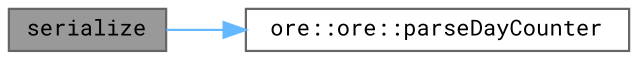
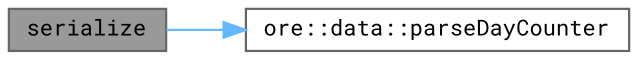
  digraph {
    rankdir=LR
    fontname="Roboto Mono"
    node [fontname="Roboto Mono" fontsize=10 shape=box style=filled]
    n1 [color=gray40 fillcolor=grey60 fontcolor=black height=0.2 label=serialize width=0.4]
-   n2 [color=grey40 fillcolor=white height=0.2 label="ore::ore::parseDayCounter" width=0.4]
+   n2 [color=grey40 fillcolor=white height=0.2 label="ore::data::parseDayCounter" width=0.4]
    n1 -> n2 [color=steelblue1 fontname="Roboto Mono" fontsize=10 labelfontname=Helvetica labelfontsize=10 style=solid]
  }
